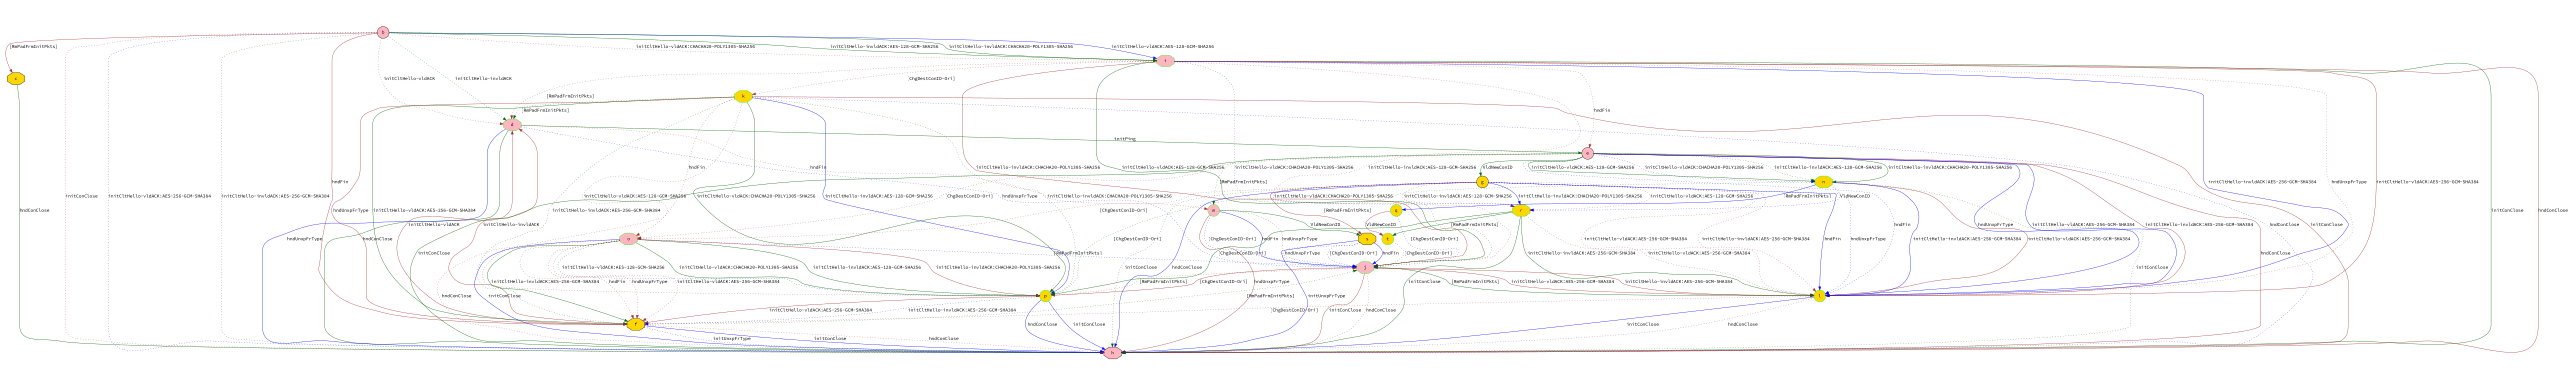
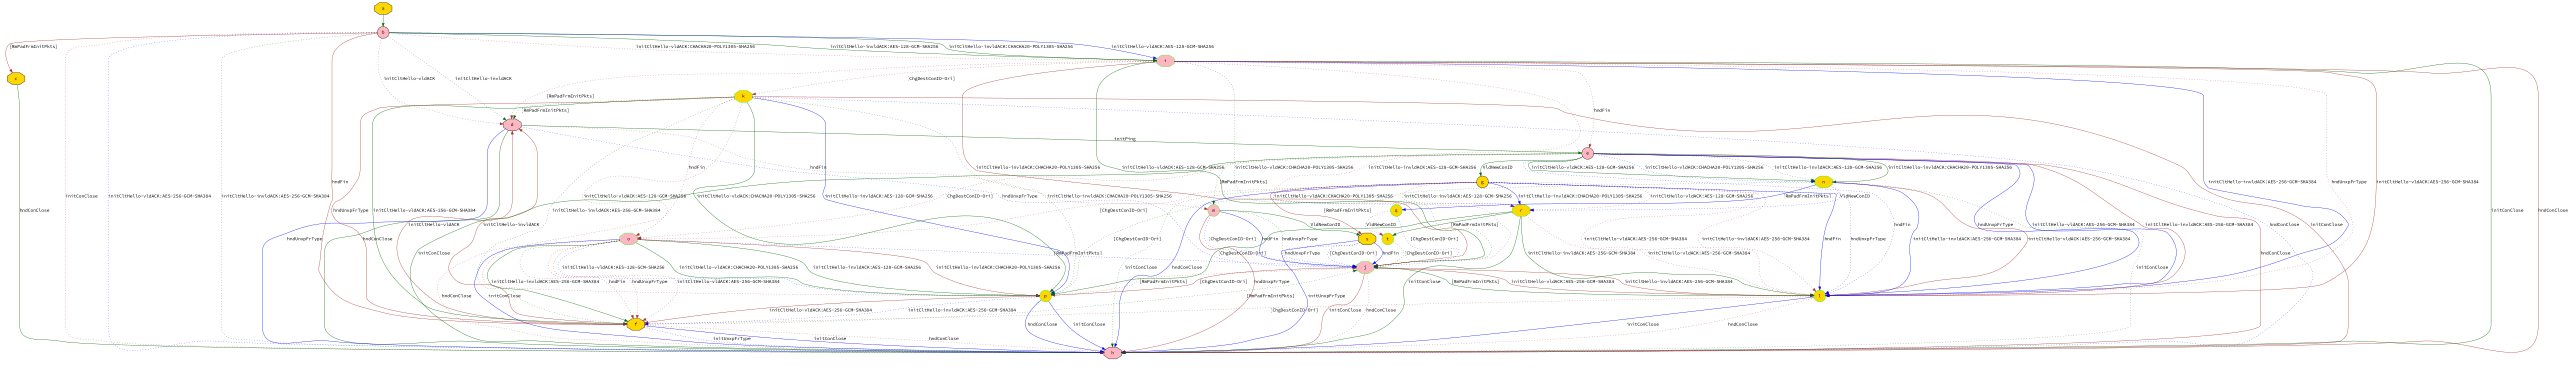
  digraph {
    fontname="Source Code Pro"
    node [fillcolor=gold fontname="Source Code Pro" shape=octagon style=filled color=green]
    edge [color=brown fontname="Source Code Pro" style=solid]
+   a [color=""]
    b [fillcolor=lightpink shape=circle color=""]
    c [color=""]
-   d [fillcolor=lightpink]
+   d [fillcolor=lightpink color=""]
    f [color=""]
    h [fillcolor=lightpink color=""]
    i [fillcolor=lightpink]
    e [fillcolor=lightpink shape=circle color=""]
    j [fillcolor=lightpink]
    m [fillcolor=lightpink shape=circle]
    l [shape=circle]
    k
    g [shape=circle color=""]
    n
    o [fillcolor=lightpink]
    p [shape=circle]
    s [color=black]
    r
    q [shape=circle]
    t [shape=circle]
+   a -> b [color=darkgreen]
    b -> c [label="[RmPadFrmInitPkts] "]
    b -> d [label="initCltHello-vldACK " style=dotted]
    b -> d [color=darkgreen label="initCltHello-invldACK " style=dotted]
    b -> f [label="hndFin "]
    b -> h [label="initConClose " style=dotted]
    b -> h [color=blue label="initCltHello-vldACK:AES-256-GCM-SHA384 " style=dotted]
    b -> h [color=darkgreen label="initCltHello-invldACK:AES-256-GCM-SHA384 " style=dotted]
    b -> i [color=blue label="initCltHello-vldACK:AES-128-GCM-SHA256 "]
    b -> i [label="initCltHello-vldACK:CHACHA20-POLY1305-SHA256 " style=dotted]
    b -> i [color=darkgreen label="initCltHello-invldACK:AES-128-GCM-SHA256 "]
    b -> i [color=darkgreen label="initCltHello-invldACK:CHACHA20-POLY1305-SHA256 "]
    c -> h [color=darkgreen label="hndConClose "]
    d -> h [color=darkgreen label="hndConClose "]
    d -> h [color=blue label="hndUnxpFrType "]
    d -> e [color=darkgreen label="initPing "]
    d -> j [color=blue label="hndUnxpFrType " style=dotted]
    d -> m [label="hndFin " style=dotted]
    f -> d [label="initCltHello-vldACK "]
    f -> d [label="initCltHello-invldACK "]
    f -> h [color=blue label="initConClose "]
    f -> h [label="hndConClose " style=dotted]
    f -> h [color=blue label="initUnxpFrType " style=dotted]
    f -> j [color=darkgreen label="[RmPadFrmInitPkts] " style=dotted]
    i -> d [label="[RmPadFrmInitPkts] " style=dotted]
    i -> h [color=darkgreen label="initConClose "]
    i -> h [label="hndConClose "]
    i -> e [label="hndFin " style=dotted]
    i -> j [color=darkgreen label="initCltHello-vldACK:AES-128-GCM-SHA256 "]
    i -> j [color=darkgreen label="initCltHello-vldACK:CHACHA20-POLY1305-SHA256 " style=dotted]
    i -> j [label="initCltHello-invldACK:AES-128-GCM-SHA256 " style=dotted]
    i -> j [label="initCltHello-invldACK:CHACHA20-POLY1305-SHA256 "]
    i -> l [label="initCltHello-vldACK:AES-256-GCM-SHA384 "]
    i -> l [color=blue label="initCltHello-invldACK:AES-256-GCM-SHA384 "]
    i -> l [label="hndUnxpFrType " style=dotted]
    i -> k [label="[ChgDestConID-Ori] " style=dotted]
    e -> h [color=darkgreen label="initConClose "]
    e -> h [label="hndConClose "]
    e -> m [color=darkgreen label="[RmPadFrmInitPkts] " style=dotted]
    e -> l [color=blue label="initCltHello-vldACK:AES-256-GCM-SHA384 "]
    e -> l [label="initCltHello-invldACK:AES-256-GCM-SHA384 "]
    e -> l [color=blue label="hndFin " style=dotted]
    e -> l [color=blue label="hndUnxpFrType "]
    e -> g [color=darkgreen label="VldNewConID "]
    e -> n [color=darkgreen label="initCltHello-vldACK:AES-128-GCM-SHA256 "]
    e -> n [color=blue label="initCltHello-vldACK:CHACHA20-POLY1305-SHA256 " style=dotted]
    e -> n [color=darkgreen label="initCltHello-invldACK:AES-128-GCM-SHA256 " style=dotted]
    e -> n [color=darkgreen label="initCltHello-invldACK:CHACHA20-POLY1305-SHA256 "]
    e -> o [label="[ChgDestConID-Ori] " style=dotted]
    j -> h [label="initConClose "]
    j -> h [label="hndConClose " style=dotted]
    j -> l [label="initCltHello-vldACK:AES-256-GCM-SHA384 "]
    j -> l [label="initCltHello-invldACK:AES-256-GCM-SHA384 "]
    j -> p [label="[ChgDestConID-Ori] "]
    m -> h [label="hndUnxpFrType "]
    m -> j [color=blue label="hndFin "]
    m -> j [color=darkgreen label="hndUnxpFrType " style=dotted]
    m -> j [color=blue label="[ChgDestConID-Ori] " style=dotted]
    m -> s [color=darkgreen label="VldNewConID "]
    l -> f [label="[ChgDestConID-Ori] " style=dotted]
    l -> h [color=blue label="initConClose "]
    l -> h [label="hndConClose " style=dotted]
    l -> j [color=darkgreen label="[RmPadFrmInitPkts] "]
    k -> d [color=darkgreen label="[RmPadFrmInitPkts] " style=dotted]
    k -> f [color=darkgreen label="initCltHello-vldACK:AES-256-GCM-SHA384 "]
    k -> f [color=darkgreen label="initCltHello-invldACK:AES-256-GCM-SHA384 " style=dotted]
    k -> f [label="hndUnxpFrType "]
    k -> h [label="initConClose "]
    k -> h [color=blue label="hndConClose " style=dotted]
    k -> o [label="hndFin " style=dotted]
    k -> p [label="initCltHello-vldACK:AES-128-GCM-SHA256 " style=dotted]
    k -> p [color=darkgreen label="initCltHello-vldACK:CHACHA20-POLY1305-SHA256 "]
    k -> p [color=blue label="initCltHello-invldACK:AES-128-GCM-SHA256 "]
    k -> p [color=darkgreen label="initCltHello-invldACK:CHACHA20-POLY1305-SHA256 " style=dotted]
    g -> h [color=darkgreen label="initConClose " style=dotted]
    g -> h [color=blue label="hndConClose "]
    g -> l [label="initCltHello-vldACK:AES-256-GCM-SHA384 " style=dotted]
    g -> l [label="initCltHello-invldACK:AES-256-GCM-SHA384 " style=dotted]
    g -> l [color=blue label="hndFin "]
    g -> l [color=blue label="hndUnxpFrType " style=dotted]
    g -> o [label="[ChgDestConID-Ori] " style=dotted]
    g -> s [label="[RmPadFrmInitPkts] "]
    g -> r [label="initCltHello-vldACK:AES-128-GCM-SHA256 " style=dotted]
    g -> r [color=blue label="initCltHello-vldACK:CHACHA20-POLY1305-SHA256 " style=dotted]
    g -> r [label="initCltHello-invldACK:AES-128-GCM-SHA256 " style=dotted]
    g -> r [color=blue label="initCltHello-invldACK:CHACHA20-POLY1305-SHA256 "]
    n -> h [color=darkgreen label="initConClose " style=dotted]
    n -> l [label="initCltHello-vldACK:AES-256-GCM-SHA384 "]
    n -> l [color=blue label="initCltHello-invldACK:AES-256-GCM-SHA384 "]
    n -> p [color=darkgreen label="[ChgDestConID-Ori] " style=dotted]
    n -> r [color=blue label="VldNewConID " style=dotted]
    n -> q [color=blue label="[RmPadFrmInitPkts] "]
    o -> f [label="initCltHello-vldACK:AES-256-GCM-SHA384 " style=dotted]
    o -> f [color=darkgreen label="initCltHello-invldACK:AES-256-GCM-SHA384 "]
    o -> f [label="hndFin " style=dotted]
    o -> f [label="hndUnxpFrType " style=dotted]
    o -> h [color=blue label="initConClose "]
    o -> h [label="hndConClose " style=dotted]
    o -> j [color=blue label="[RmPadFrmInitPkts] " style=dotted]
    o -> p [color=blue label="initCltHello-vldACK:AES-128-GCM-SHA256 " style=dotted]
    o -> p [color=darkgreen label="initCltHello-vldACK:CHACHA20-POLY1305-SHA256 "]
    o -> p [color=darkgreen label="initCltHello-invldACK:AES-128-GCM-SHA256 "]
    o -> p [label="initCltHello-invldACK:CHACHA20-POLY1305-SHA256 "]
    p -> f [label="initCltHello-vldACK:AES-256-GCM-SHA384 "]
    p -> f [color=blue label="initCltHello-invldACK:AES-256-GCM-SHA384 " style=dotted]
    p -> h [color=blue label="initConClose "]
    p -> h [color=blue label="hndConClose "]
    p -> j [label="[RmPadFrmInitPkts] " style=dotted]
    s -> h [color=blue label="initUnxpFrType "]
    s -> j [color=blue label="hndFin "]
    s -> j [color=blue label="hndUnxpFrType " style=dotted]
    s -> j [color=blue label="[ChgDestConID-Ori] " style=dotted]
    r -> h [color=darkgreen label="initConClose "]
    r -> l [label="initCltHello-vldACK:AES-256-GCM-SHA384 " style=dotted]
    r -> l [color=darkgreen label="initCltHello-invldACK:AES-256-GCM-SHA384 "]
    r -> p [color=darkgreen label="[ChgDestConID-Ori] "]
    r -> t [color=darkgreen label="[RmPadFrmInitPkts] "]
    q -> j [color=blue label="[ChgDestConID-Ori] " style=dotted]
-   q -> t [label="VldNewConID "]
+   q -> t [label="VldNewConID " style=dotted]
    t -> j [color=darkgreen label="[ChgDestConID-Ori] " style=dotted]
  }
